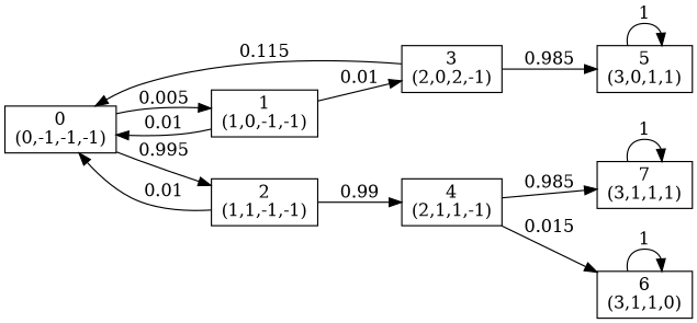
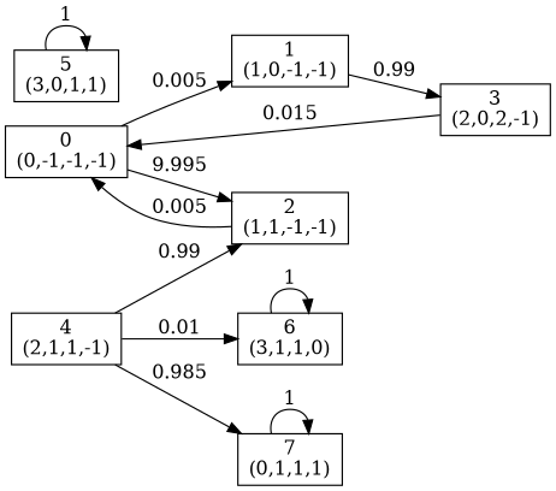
  digraph {
    rankdir=LR
    node [shape=box]
    n1 [label="0\n(0,-1,-1,-1)"]
    n2 [label="1\n(1,0,-1,-1)"]
    n3 [label="2\n(1,1,-1,-1)"]
    n4 [label="3\n(2,0,2,-1)"]
    n5 [label="4\n(2,1,1,-1)"]
    n6 [label="5\n(3,0,1,1)"]
    n7 [label="6\n(3,1,1,0)"]
-   n8 [label="7\n(3,1,1,1)"]
+   n8 [label="7\n(0,1,1,1)"]
    n1 -> n2 [label=0.005]
-   n1 -> n3 [label=0.995]
-   n2 -> n1 [label=0.01]
-   n2 -> n4 [label=0.01]
-   n3 -> n1 [label=0.01]
-   n3 -> n5 [label=0.99]
-   n4 -> n1 [label=0.115]
-   n4 -> n6 [label=0.985]
-   n5 -> n7 [label=0.015]
+   n1 -> n3 [label=9.995]
+   n2 -> n4 [label=0.99]
+   n3 -> n1 [label=0.005]
+   n5 -> n3 [label=0.99]
+   n4 -> n1 [label=0.015]
+   n5 -> n7 [label=0.01]
    n5 -> n8 [label=0.985]
    n6 -> n6 [label=1]
    n7 -> n7 [label=1]
    n8 -> n8 [label=1]
  }
